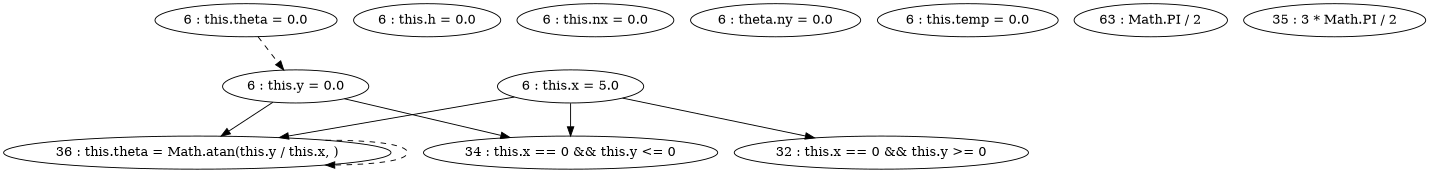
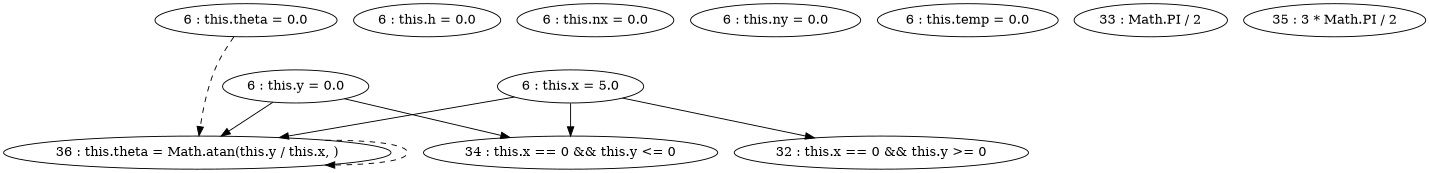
  digraph {
    n1 [label="6 : this.x = 5.0"]
    "34 : this.x == 0 && this.y <= 0"
    "32 : this.x == 0 && this.y >= 0"
    "36 : this.theta = Math.atan(this.y / this.x, )"
    "6 : this.y = 0.0"
    "6 : this.h = 0.0"
    "6 : this.nx = 0.0"
-   "6 : this.ny = 0.0" [label="6 : theta.ny = 0.0"]
+   "6 : this.ny = 0.0"
    "6 : this.theta = 0.0"
    "6 : this.temp = 0.0"
-   "33 : Math.PI / 2" [label="63 : Math.PI / 2"]
+   "33 : Math.PI / 2"
    "35 : 3 * Math.PI / 2"
    n1 -> "34 : this.x == 0 && this.y <= 0"
    n1 -> "32 : this.x == 0 && this.y >= 0"
    n1 -> "36 : this.theta = Math.atan(this.y / this.x, )"
    "36 : this.theta = Math.atan(this.y / this.x, )" -> "36 : this.theta = Math.atan(this.y / this.x, )" [style=dashed]
    "6 : this.y = 0.0" -> "34 : this.x == 0 && this.y <= 0"
    "6 : this.y = 0.0" -> "36 : this.theta = Math.atan(this.y / this.x, )"
-   "6 : this.theta = 0.0" -> "6 : this.y = 0.0" [style=dashed]
+   "6 : this.theta = 0.0" -> "36 : this.theta = Math.atan(this.y / this.x, )" [style=dashed]
  }
